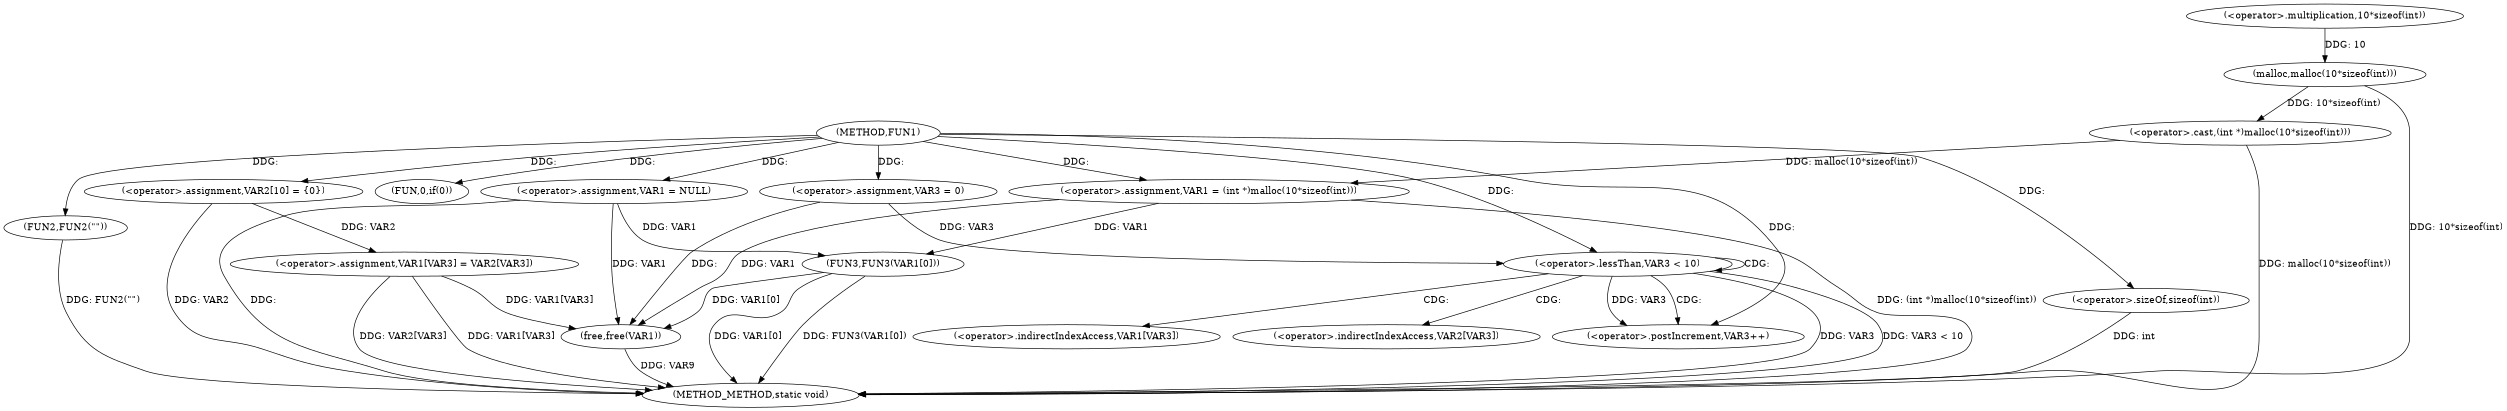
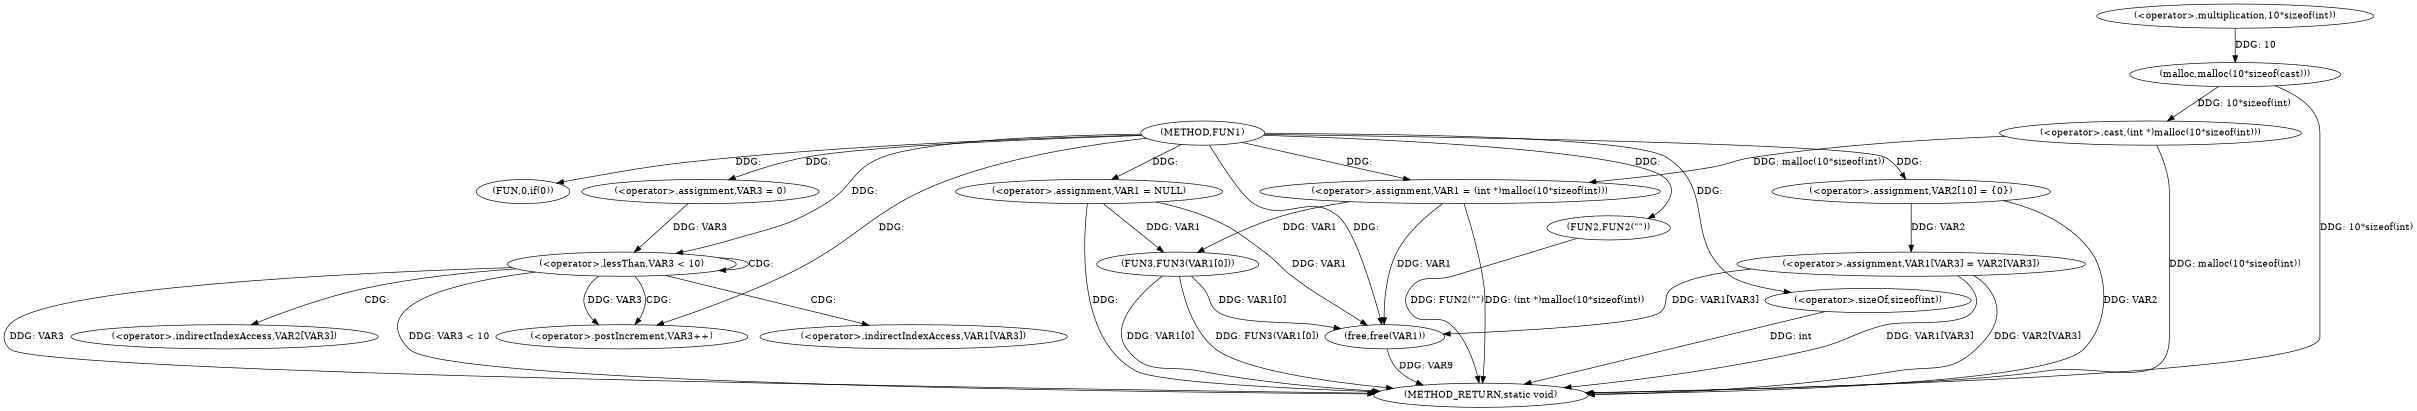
  digraph {
    n1 [label="(METHOD,FUN1)"]
    n2 [label="(<operator>.assignment,VAR1 = NULL)"]
    n3 [label="(FUN,0,if(0))"]
    n4 [label="(FUN2,FUN2(\"\"))"]
    n5 [label="(<operator>.assignment,VAR1 = (int *)malloc(10*sizeof(int)))"]
    n6 [label="(<operator>.sizeOf,sizeof(int))"]
    n7 [label="(<operator>.assignment,VAR2[10] = {0})"]
    n8 [label="(<operator>.assignment,VAR3 = 0)"]
    n9 [label="(<operator>.lessThan,VAR3 < 10)"]
    n10 [label="(<operator>.postIncrement,VAR3++)"]
    n11 [label="(free,free(VAR1))"]
-   n12 [label="(METHOD_METHOD,static void)"]
+   n12 [label="(METHOD_RETURN,static void)"]
    n13 [label="(FUN3,FUN3(VAR1[0]))"]
    n14 [label="(<operator>.multiplication,10*sizeof(int))"]
-   n15 [label="(malloc,malloc(10*sizeof(int)))"]
+   n15 [label="(malloc,malloc(10*sizeof(cast)))"]
    n16 [label="(<operator>.assignment,VAR1[VAR3] = VAR2[VAR3])"]
    n17 [label="(<operator>.indirectIndexAccess,VAR1[VAR3])"]
    n18 [label="(<operator>.indirectIndexAccess,VAR2[VAR3])"]
    n19 [label="(<operator>.cast,(int *)malloc(10*sizeof(int)))"]
    n1 -> n2 [label="DDG: "]
    n1 -> n3 [label="DDG: "]
    n1 -> n4 [label="DDG: "]
    n1 -> n5 [label="DDG: "]
    n1 -> n6 [label="DDG: "]
    n1 -> n7 [label="DDG: "]
    n1 -> n8 [label="DDG: "]
    n1 -> n9 [label="DDG: "]
    n1 -> n10 [label="DDG: "]
-   n8 -> n11 [label="DDG: "]
+   n1 -> n11 [label="DDG: "]
    n2 -> n11 [label="DDG: VAR1"]
    n2 -> n12 [label="DDG: "]
    n2 -> n13 [label="DDG: VAR1"]
    n4 -> n12 [label="DDG: FUN2(\"\")"]
    n5 -> n11 [label="DDG: VAR1"]
    n5 -> n12 [label="DDG: (int *)malloc(10*sizeof(int))"]
    n5 -> n13 [label="DDG: VAR1"]
    n6 -> n12 [label="DDG: int"]
    n7 -> n12 [label="DDG: VAR2"]
    n7 -> n16 [label="DDG: VAR2"]
    n8 -> n9 [label="DDG: VAR3"]
    n9 -> n9 [label="CDG: "]
    n9 -> n10 [label="DDG: VAR3"]
    n9 -> n10 [label="CDG: "]
    n9 -> n12 [label="DDG: VAR3"]
    n9 -> n12 [label="DDG: VAR3 < 10"]
    n9 -> n17 [label="CDG: "]
    n9 -> n18 [label="CDG: "]
    n11 -> n12 [label="DDG: VAR9"]
    n13 -> n11 [label="DDG: VAR1[0]"]
    n13 -> n12 [label="DDG: VAR1[0]"]
    n13 -> n12 [label="DDG: FUN3(VAR1[0])"]
    n14 -> n15 [label="DDG: 10"]
    n15 -> n12 [label="DDG: 10*sizeof(int)"]
    n15 -> n19 [label="DDG: 10*sizeof(int)"]
    n16 -> n11 [label="DDG: VAR1[VAR3]"]
    n16 -> n12 [label="DDG: VAR2[VAR3]"]
    n16 -> n12 [label="DDG: VAR1[VAR3]"]
    n19 -> n5 [label="DDG: malloc(10*sizeof(int))"]
    n19 -> n12 [label="DDG: malloc(10*sizeof(int))"]
  }
